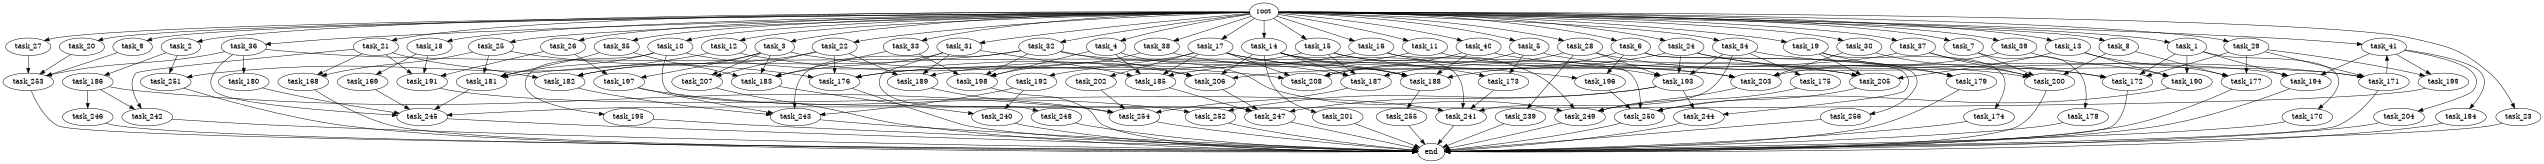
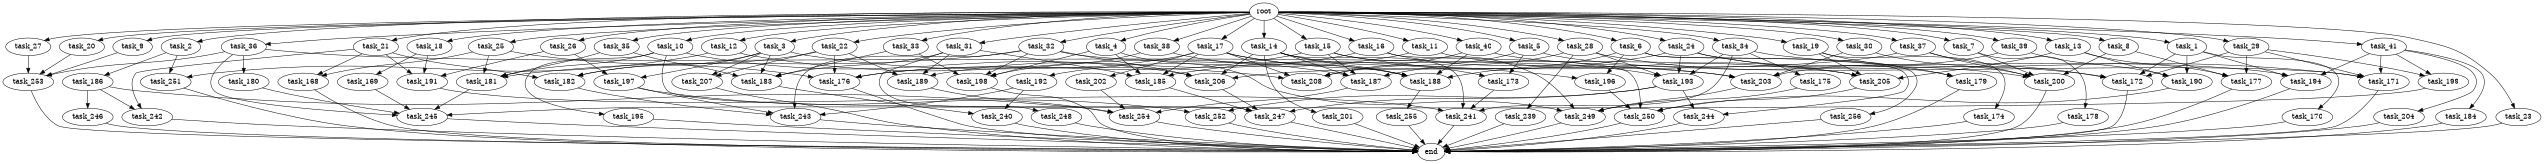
  digraph {
    task_241
    end
    task_9
    task_253
    task_191
    task_247
    task_27
    task_251
    task_4
    task_185
    task_249
    task_198
    task_2
    task_186
    task_242
    task_246
    task_254
    task_13
    task_177
    task_205
    task_190
    task_250
    task_256
    task_182
    task_243
    task_207
    task_41
    task_199
    task_184
    task_194
    task_204
    task_171
    task_245
    task_168
    task_6
    task_188
    task_244
    task_196
    task_255
    task_32
    task_206
    task_181
    task_175
    task_189
    task_183
    task_240
    task_31
    task_248
    task_14
    task_201
    task_173
    task_187
    task_36
    task_180
    task_203
    task_16
    task_193
    task_252
    task_40
    task_208
    task_170
    task_15
    task_176
    task_10
    task_195
    task_29
    task_172
    task_26
    task_197
    task_25
    task_30
    task_200
    task_169
    task_192
    task_19
    task_174
    task_179
    task_18
    task_12
    task_33
    task_202
    task_21
    task_37
    task_23
    root
    task_5
    task_11
    task_3
    task_39
    task_22
    task_28
    task_7
    task_34
    task_17
    task_20
    task_1
    task_35
    task_38
    task_24
    task_8
    task_239
    task_178
    task_241 -> end
    task_9 -> task_253
    task_253 -> end
    task_191 -> task_241
    task_247 -> end
    task_27 -> task_253
    task_251 -> end
    task_4 -> task_185
    task_4 -> task_249
    task_4 -> task_198
    task_185 -> task_247
    task_249 -> end
    task_198 -> end
    task_2 -> task_251
    task_2 -> task_186
    task_186 -> task_242
    task_186 -> task_246
    task_186 -> task_254
    task_242 -> end
    task_246 -> end
    task_254 -> end
    task_13 -> task_177
    task_13 -> task_205
    task_13 -> task_190
    task_177 -> end
    task_205 -> task_250
    task_190 -> task_250
    task_250 -> end
    task_256 -> end
    task_182 -> task_243
    task_243 -> end
    task_207 -> end
    task_41 -> task_199
    task_41 -> task_184
    task_41 -> task_194
    task_41 -> task_204
-   task_171 -> task_41
+   task_41 -> task_171
    task_199 -> task_245
    task_184 -> end
    task_194 -> end
    task_204 -> end
    task_171 -> end
    task_245 -> end
    task_168 -> end
    task_6 -> task_256
    task_6 -> task_188
    task_6 -> task_244
    task_6 -> task_196
    task_188 -> task_255
    task_244 -> end
    task_196 -> task_250
    task_255 -> end
    task_32 -> task_198
    task_32 -> task_205
    task_32 -> task_243
    task_32 -> task_206
    task_32 -> task_181
    task_206 -> task_247
    task_181 -> task_245
    task_175 -> task_249
    task_189 -> task_254
    task_183 -> task_240
    task_240 -> end
    task_31 -> task_185
    task_31 -> task_189
    task_31 -> task_183
    task_31 -> task_248
    task_248 -> end
    task_14 -> task_241
    task_14 -> task_188
    task_14 -> task_206
    task_14 -> task_201
    task_14 -> task_173
    task_14 -> task_187
    task_201 -> end
    task_173 -> task_241
    task_187 -> task_254
    task_36 -> task_253
    task_36 -> task_245
    task_36 -> task_180
    task_36 -> task_203
    task_180 -> task_245
    task_203 -> task_249
    task_16 -> task_250
    task_16 -> task_189
    task_16 -> task_193
    task_193 -> task_247
    task_193 -> task_244
    task_193 -> task_252
    task_252 -> end
    task_40 -> task_194
    task_40 -> task_188
    task_40 -> task_208
    task_170 -> end
    task_15 -> task_249
    task_15 -> task_187
    task_15 -> task_203
    task_15 -> task_176
    task_176 -> end
    task_10 -> task_247
    task_10 -> task_206
    task_10 -> task_181
    task_10 -> task_195
    task_195 -> end
    task_29 -> task_177
    task_29 -> task_199
    task_29 -> task_171
    task_29 -> task_172
    task_172 -> end
    task_26 -> task_191
    task_26 -> task_197
    task_197 -> task_243
    task_197 -> task_252
    task_25 -> task_168
    task_25 -> task_181
    task_25 -> task_176
    task_30 -> task_203
    task_30 -> task_200
    task_200 -> end
    task_169 -> task_245
    task_192 -> task_243
    task_192 -> task_240
    task_19 -> task_205
    task_19 -> task_174
    task_19 -> task_179
    task_174 -> end
    task_179 -> end
    task_18 -> task_191
    task_18 -> task_169
    task_12 -> task_251
    task_12 -> task_187
    task_33 -> task_198
    task_33 -> task_183
    task_202 -> task_254
    task_21 -> task_191
    task_21 -> task_242
    task_21 -> task_182
    task_21 -> task_168
    task_37 -> task_206
    task_37 -> task_172
    task_37 -> task_200
    task_23 -> end
    root -> task_9
    root -> task_27
    root -> task_4
    root -> task_2
    root -> task_13
    root -> task_41
    root -> task_6
    root -> task_32
    root -> task_31
    root -> task_14
    root -> task_36
    root -> task_16
    root -> task_40
    root -> task_15
    root -> task_10
    root -> task_29
    root -> task_26
    root -> task_25
    root -> task_30
    root -> task_19
    root -> task_18
    root -> task_12
    root -> task_33
    root -> task_21
    root -> task_37
    root -> task_23
    root -> task_5
    root -> task_11
    root -> task_3
    root -> task_39
    root -> task_22
    root -> task_28
    root -> task_7
    root -> task_34
    root -> task_17
    root -> task_20
    root -> task_1
    root -> task_35
    root -> task_38
    root -> task_24
    root -> task_8
    task_5 -> task_171
    task_5 -> task_173
    task_5 -> task_208
    task_11 -> task_205
    task_11 -> task_192
    task_3 -> task_182
    task_3 -> task_207
    task_3 -> task_183
    task_3 -> task_208
    task_3 -> task_197
    task_39 -> task_190
    task_39 -> task_203
    task_22 -> task_182
    task_22 -> task_207
    task_22 -> task_189
    task_22 -> task_176
    task_28 -> task_187
    task_28 -> task_193
    task_28 -> task_200
    task_28 -> task_239
    task_7 -> task_200
    task_7 -> task_178
    task_34 -> task_241
    task_34 -> task_171
    task_34 -> task_175
    task_34 -> task_193
    task_17 -> task_185
    task_17 -> task_188
    task_17 -> task_196
    task_17 -> task_208
    task_17 -> task_176
    task_17 -> task_202
    task_20 -> task_253
    task_1 -> task_190
    task_1 -> task_194
    task_1 -> task_170
    task_1 -> task_172
    task_35 -> task_181
    task_35 -> task_183
    task_38 -> task_198
    task_38 -> task_188
    task_24 -> task_185
    task_24 -> task_193
    task_24 -> task_172
    task_24 -> task_179
    task_8 -> task_177
    task_8 -> task_200
    task_239 -> end
    task_178 -> end
  }
